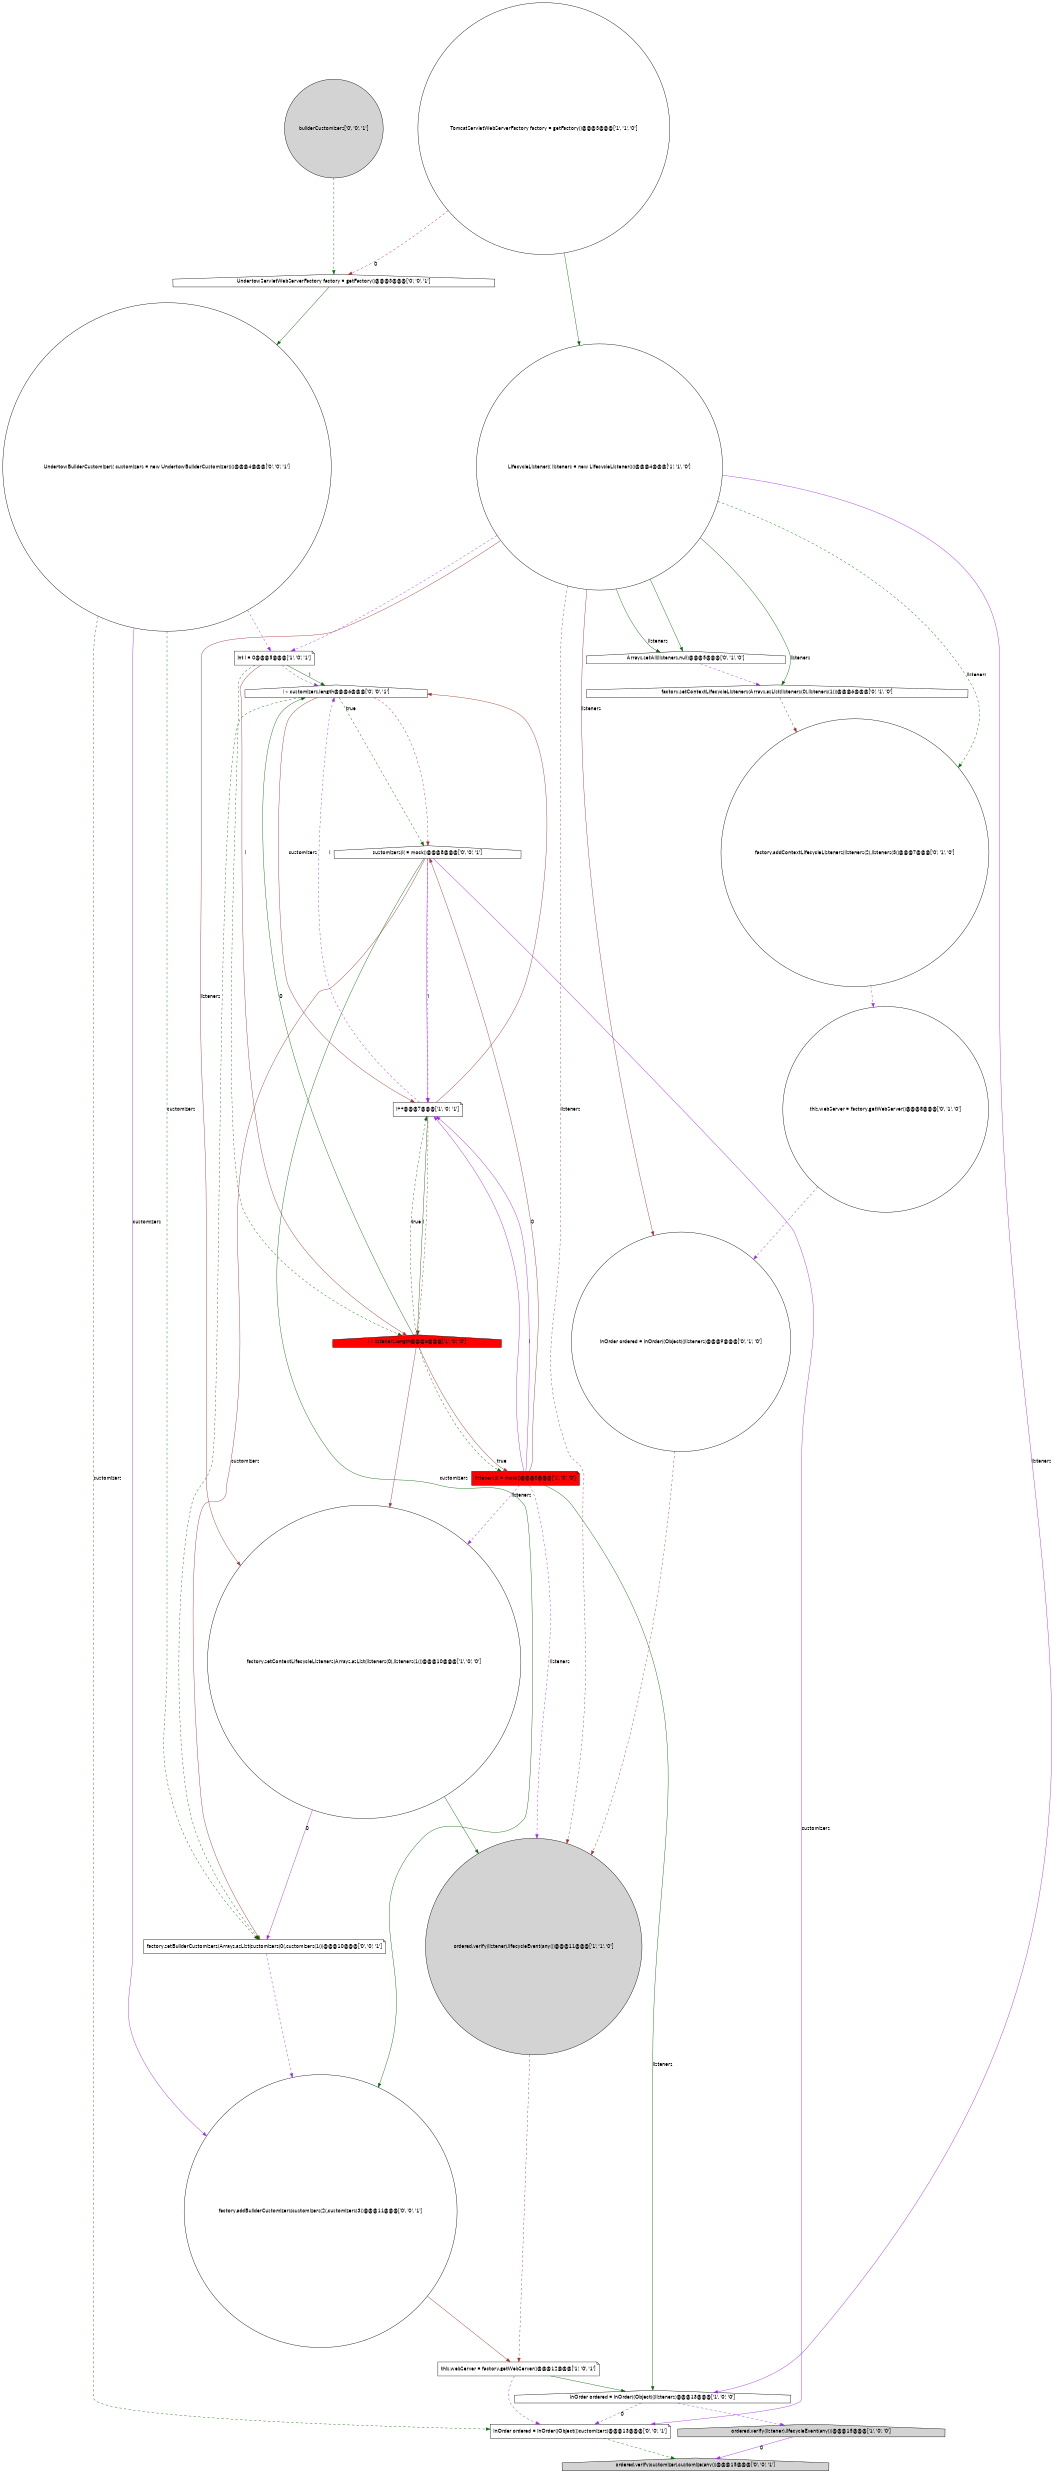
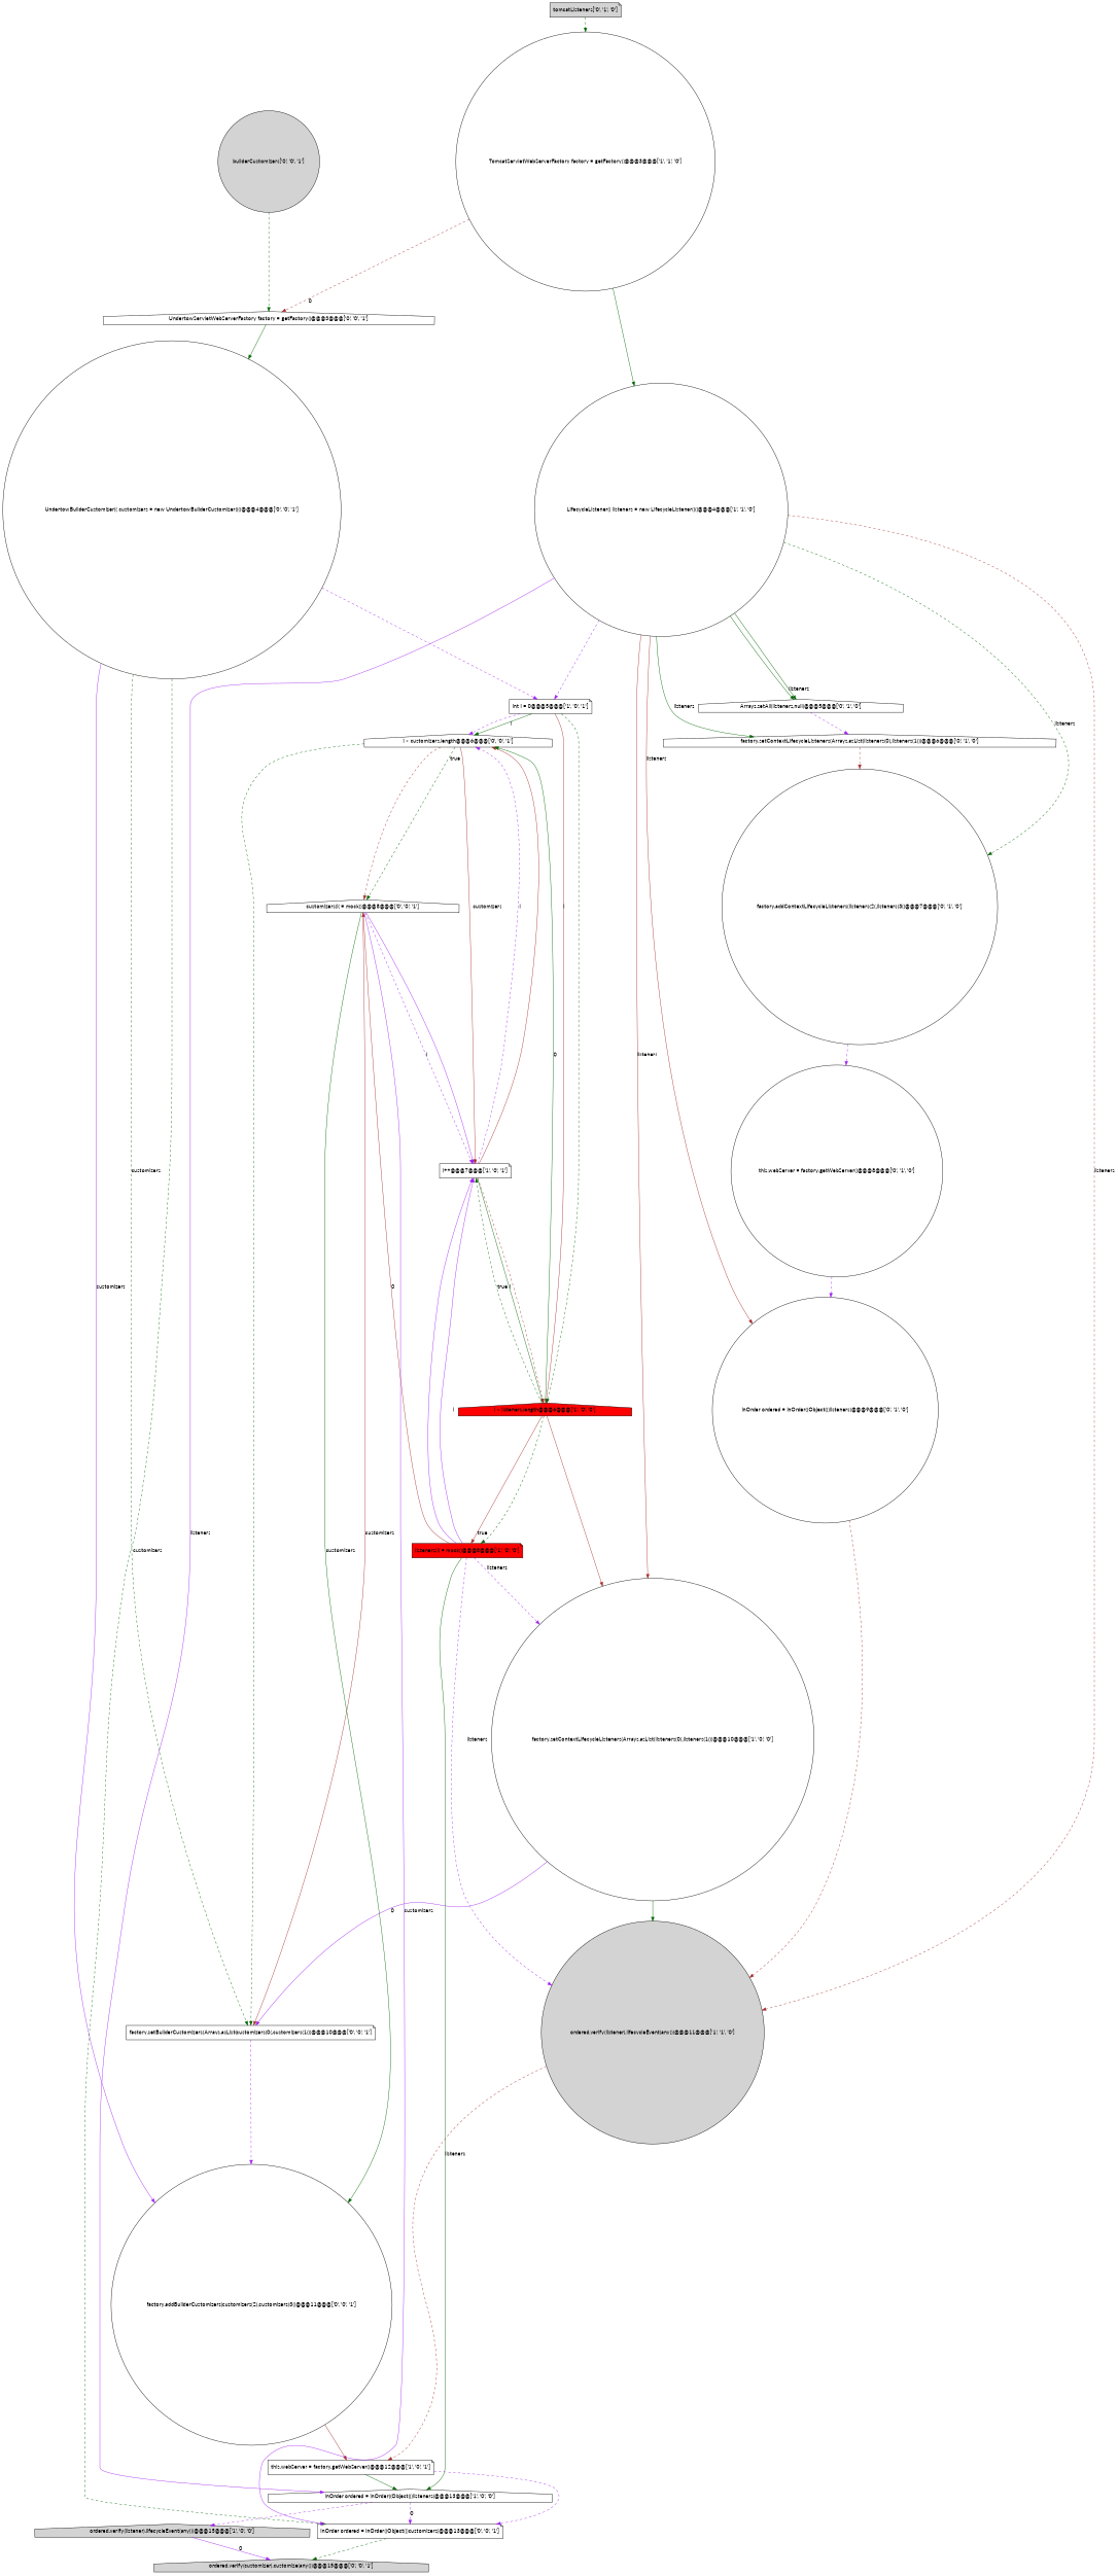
  digraph {
    fontname=Lato
    node [fillcolor=white fontname=Lato shape=circle style=filled]
    edge [color=darkgreen fontname=Lato style=dashed]
    n1 [label="Arrays.setAll(listeners,null)@@@5@@@['0', '1', '0']" shape=house]
    n2 [label="factory.setContextLifecycleListeners(Arrays.asList(listeners(0(,listeners(1())@@@6@@@['0', '1', '0']" shape=house]
    n3 [label="factory.addContextLifecycleListeners(listeners(2(,listeners(3()@@@7@@@['0', '1', '0']"]
    n4 [label="TomcatServletWebServerFactory factory = getFactory()@@@3@@@['1', '1', '0']"]
    n5 [label="UndertowServletWebServerFactory factory = getFactory()@@@3@@@['0', '0', '1']" shape=house]
    n6 [label="LifecycleListener(( listeners = new LifecycleListener((((@@@4@@@['1', '1', '0']"]
    n7 [label="UndertowBuilderCustomizer(( customizers = new UndertowBuilderCustomizer((((@@@4@@@['0', '0', '1']"]
    n8 [fillcolor=lightgray label="ordered.verify(listener).lifecycleEvent(any())@@@11@@@['1', '1', '0']"]
    n9 [label="factory.setContextLifecycleListeners(Arrays.asList(listeners(0(,listeners(1())@@@10@@@['1', '0', '0']"]
    n10 [label="InOrder ordered = inOrder((Object(()listeners)@@@13@@@['1', '0', '0']" shape=house]
    n11 [label="int i = 0@@@5@@@['1', '0', '1']" shape=note]
    n12 [label="InOrder ordered = inOrder((Object(()listeners)@@@9@@@['0', '1', '0']"]
    n13 [label="factory.setBuilderCustomizers(Arrays.asList(customizers(0(,customizers(1())@@@10@@@['0', '0', '1']" shape=note]
    n14 [label="factory.addBuilderCustomizers(customizers(2(,customizers(3()@@@11@@@['0', '0', '1']"]
    n15 [label="this.webServer = factory.getWebServer()@@@12@@@['1', '0', '1']" shape=note]
    n16 [fillcolor=red label="listeners(i( = mock()@@@8@@@['1', '0', '0']" shape=note]
    n17 [label="customizers(i( = mock()@@@8@@@['0', '0', '1']" shape=house]
    n18 [label="i++@@@7@@@['1', '0', '1']" shape=note]
    n19 [label="InOrder ordered = inOrder((Object(()customizers)@@@13@@@['0', '0', '1']" shape=note]
    n20 [label="i < customizers.length@@@6@@@['0', '0', '1']" shape=house]
    n21 [fillcolor=red label="i < listeners.length@@@6@@@['1', '0', '0']" shape=house]
    n22 [fillcolor=lightgray label="ordered.verify(listener).lifecycleEvent(any())@@@15@@@['1', '0', '0']" shape=house]
    n23 [fillcolor=lightgray label="ordered.verify(customizer).customize(any())@@@15@@@['0', '0', '1']" shape=house]
    n24 [label="this.webServer = factory.getWebServer()@@@8@@@['0', '1', '0']"]
+   n25 [fillcolor=lightgray label="tomcatListeners['0', '1', '0']" shape=note]
    n26 [fillcolor=lightgray label="builderCustomizers['0', '0', '1']"]
    n1 -> n2 [color=purple]
    n2 -> n3 [color=brown]
    n3 -> n24 [color=purple]
    n4 -> n5 [color=brown label=0]
    n4 -> n6 [style=solid]
    n5 -> n7 [style=solid]
    n6 -> n1 [label=listeners style=solid]
    n6 -> n1 [style=solid]
    n6 -> n2 [label=listeners style=solid]
    n6 -> n3 [label=listeners]
    n6 -> n8 [color=brown label=listeners]
    n6 -> n9 [color=brown label=listeners style=solid]
    n6 -> n10 [color=purple label=listeners style=solid]
    n6 -> n11 [color=purple]
    n6 -> n12 [color=brown label=listeners style=solid]
    n7 -> n11 [color=purple]
    n7 -> n13 [label=customizers]
    n7 -> n14 [color=purple label=customizers style=solid]
    n7 -> n19 [label=customizers]
    n8 -> n15 [color=brown]
    n9 -> n8 [style=solid]
    n9 -> n13 [color=purple label=0 style=solid]
    n10 -> n19 [color=purple label=0]
    n10 -> n22 [color=purple]
    n11 -> n20 [label=i style=solid]
    n11 -> n20 [color=purple]
    n11 -> n21 [color=brown label=i style=solid]
    n11 -> n21
    n12 -> n8 [color=brown]
    n13 -> n14 [color=purple]
    n14 -> n15 [color=brown style=solid]
    n15 -> n10 [style=solid]
    n15 -> n19 [color=purple]
    n16 -> n8 [color=purple label=listeners]
    n16 -> n9 [color=purple label=listeners]
    n16 -> n10 [label=listeners style=solid]
    n16 -> n17 [color=brown label=0 style=solid]
    n16 -> n18 [color=purple label=i style=solid]
    n16 -> n18 [color=purple style=solid]
    n17 -> n13 [color=brown label=customizers style=solid]
    n17 -> n14 [label=customizers style=solid]
    n17 -> n18 [color=purple style=solid]
    n17 -> n18 [color=purple label=i]
    n17 -> n19 [color=purple label=customizers style=solid]
    n18 -> n20 [color=purple label=i]
    n18 -> n20 [color=brown style=solid]
    n18 -> n21 [label=i style=solid]
    n18 -> n21 [color=brown]
    n19 -> n23
    n20 -> n13
    n20 -> n17 [color=brown]
    n20 -> n17 [label=true]
    n20 -> n18 [color=brown label=customizers style=solid]
    n21 -> n9 [color=brown style=solid]
    n21 -> n16 [color=brown label=true style=solid]
    n21 -> n16
    n21 -> n18 [label=true]
    n21 -> n20 [label=0 style=solid]
    n22 -> n23 [color=purple label=0 style=solid]
    n24 -> n12 [color=purple]
+   n25 -> n4
    n26 -> n5
  }
